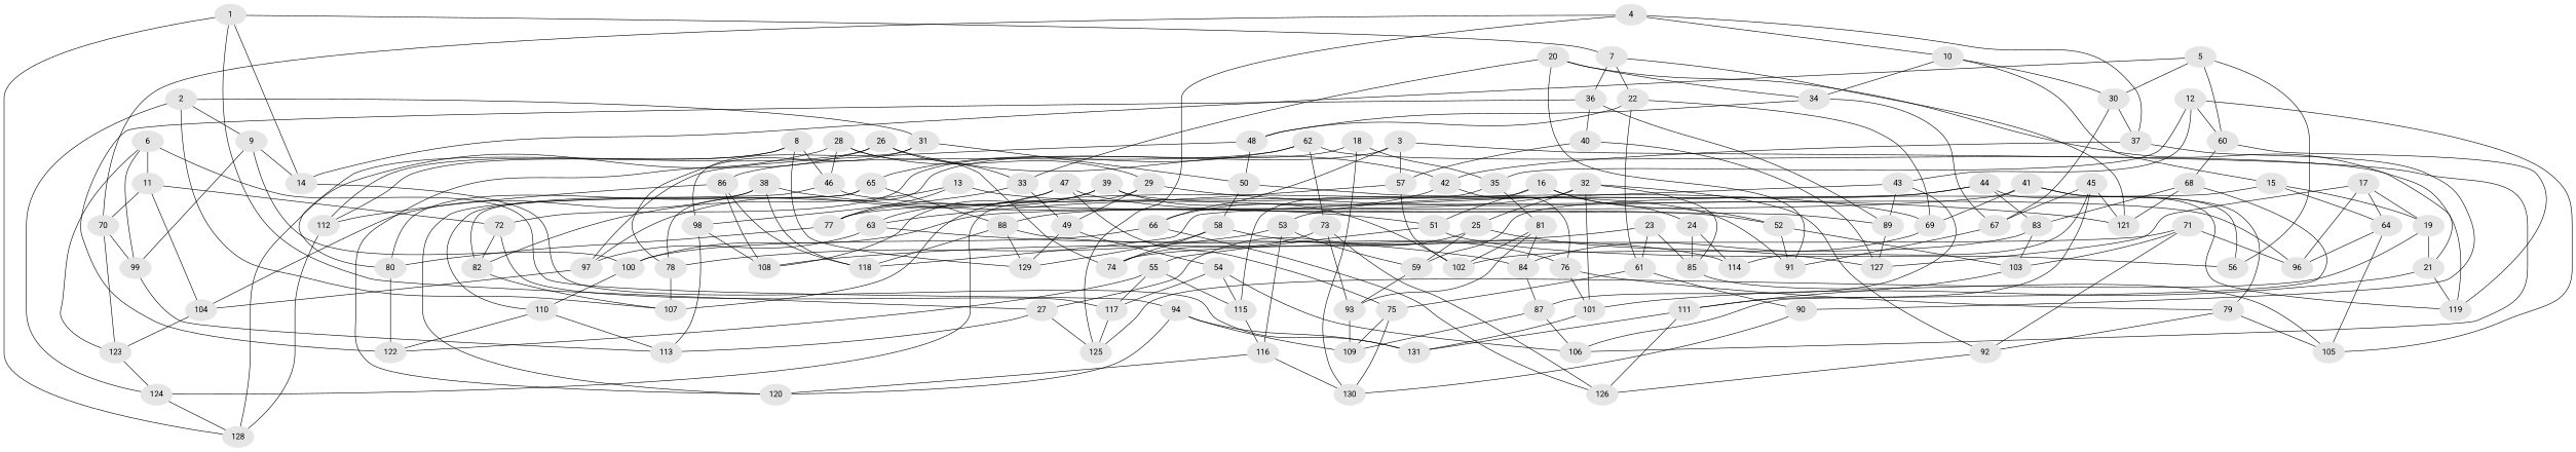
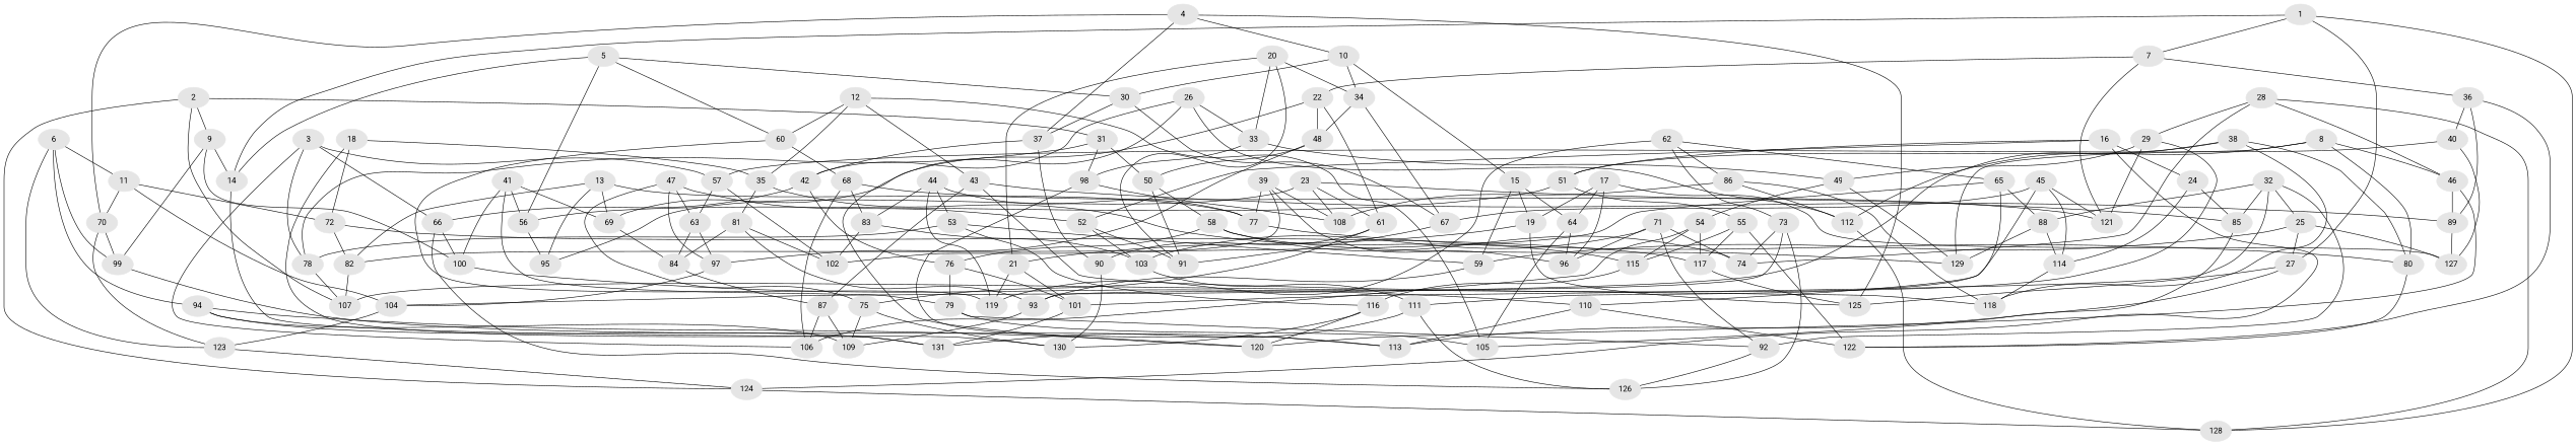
  graph {
    fontname=Roboto
    node [color=gray90 fontname=Roboto style=filled]
    edge [fontname=Roboto]
    1
    7
    14
    27
    128
    22
    36
    121
    131
    125
    113
    2
    9
    31
    107
    124
    99
    100
    78
    50
    98
    3
    57
    66
    106
    102
    63
    126
    4
    10
    37
    70
    30
    15
    34
    90
    42
    123
    5
    56
    60
    67
+   95
    119
    68
    6
    11
    94
    72
    104
    120
    109
    69
    48
    61
    40
    89
    122
    8
    46
    80
    112
    129
    110
    19
    59
    64
    82
    117
    12
    35
    43
    105
    81
    115
    118
    87
    13
    77
    84
    21
    93
    96
    16
    24
    51
    52
    85
    114
    55
    91
    103
    17
    127
    18
    130
    101
    20
    33
    49
    97
    75
    23
    108
    25
    26
    76
    28
    29
    74
    54
    58
    32
    88
    92
    116
    38
    39
    41
    79
    44
    53
    83
    45
    111
    47
    62
    65
    73
    86
    71
    1 -- 7
    1 -- 14
    1 -- 27
    1 -- 128
    7 -- 22
    7 -- 36
    7 -- 121
    14 -- 131
    27 -- 125
    27 -- 113
    22 -- 69
    22 -- 48
    22 -- 61
    36 -- 40
    36 -- 89
    36 -- 122
    2 -- 9
    2 -- 31
    2 -- 107
    2 -- 124
    9 -- 14
    9 -- 99
    9 -- 100
    31 -- 78
    31 -- 50
    31 -- 98
    124 -- 128
    99 -- 113
    100 -- 110
    78 -- 107
    50 -- 91
    50 -- 58
    98 -- 113
    98 -- 108
    3 -- 78
    3 -- 57
    3 -- 66
    3 -- 106
    57 -- 102
    57 -- 63
    66 -- 100
    66 -- 126
    63 -- 84
    63 -- 97
    4 -- 125
    4 -- 10
    4 -- 37
    4 -- 70
    10 -- 30
    10 -- 15
    10 -- 34
    37 -- 90
    37 -- 42
    70 -- 99
    70 -- 123
    30 -- 37
    30 -- 67
    15 -- 19
    15 -- 59
    15 -- 64
    34 -- 67
    34 -- 48
    90 -- 130
    42 -- 66
    42 -- 76
    123 -- 124
    5 -- 14
    5 -- 30
    5 -- 56
    5 -- 60
+   56 -- 95
    60 -- 119
    60 -- 68
    67 -- 91
    68 -- 121
    68 -- 106
    68 -- 83
    6 -- 99
    6 -- 123
    6 -- 11
    6 -- 94
    11 -- 70
    11 -- 72
    11 -- 104
    94 -- 131
    94 -- 120
    94 -- 109
    72 -- 82
    72 -- 117
    104 -- 123
    69 -- 84
    48 -- 50
    48 -- 97
    61 -- 90
    61 -- 75
    40 -- 57
    40 -- 127
    89 -- 127
    8 -- 46
    8 -- 80
    8 -- 112
    8 -- 129
    46 -- 120
    46 -- 89
    80 -- 122
    112 -- 128
    110 -- 113
    110 -- 122
    19 -- 125
    19 -- 21
    59 -- 93
    64 -- 105
    64 -- 96
    82 -- 107
    117 -- 125
    12 -- 60
    12 -- 35
    12 -- 43
    12 -- 105
    35 -- 81
    35 -- 115
    43 -- 89
    43 -- 118
    43 -- 87
    81 -- 102
    81 -- 84
    81 -- 93
    115 -- 116
    87 -- 106
    87 -- 109
+   13 -- 95
    13 -- 69
    13 -- 82
    13 -- 77
    77 -- 80
    84 -- 87
    21 -- 119
    21 -- 101
    93 -- 109
    16 -- 124
    16 -- 24
    16 -- 51
    16 -- 52
    24 -- 85
    24 -- 114
    51 -- 56
    51 -- 55
    52 -- 91
    52 -- 103
    85 -- 105
-   88 -- 118
+   114 -- 118
    55 -- 122
    55 -- 117
    55 -- 115
    103 -- 111
    17 -- 19
    17 -- 64
    17 -- 96
    17 -- 127
    18 -- 72
    18 -- 35
    18 -- 130
    101 -- 131
    20 -- 34
    20 -- 21
    20 -- 91
    20 -- 33
    33 -- 98
    33 -- 49
    49 -- 129
    49 -- 54
    97 -- 104
    75 -- 109
    75 -- 130
+   23 -- 95
    23 -- 61
    23 -- 85
    23 -- 108
    25 -- 27
    25 -- 59
    25 -- 127
    26 -- 42
    26 -- 120
    26 -- 112
    26 -- 33
    76 -- 101
    76 -- 79
    28 -- 128
    28 -- 46
    28 -- 29
    28 -- 74
    29 -- 121
    29 -- 107
    29 -- 49
    54 -- 106
    54 -- 117
    54 -- 115
    58 -- 129
    58 -- 76
    58 -- 74
    32 -- 85
    32 -- 101
    32 -- 25
    32 -- 88
    32 -- 92
    88 -- 129
    88 -- 114
    92 -- 126
    116 -- 120
    116 -- 130
    38 -- 104
    38 -- 80
    38 -- 118
    38 -- 51
    39 -- 102
    39 -- 77
    39 -- 96
    39 -- 108
    41 -- 100
    41 -- 56
    41 -- 69
    41 -- 79
    79 -- 105
    79 -- 92
    44 -- 119
    44 -- 77
    44 -- 53
    44 -- 83
    53 -- 78
    53 -- 59
    53 -- 116
    83 -- 102
    83 -- 103
    45 -- 121
    45 -- 67
    45 -- 114
    45 -- 111
    111 -- 131
    111 -- 126
    47 -- 63
    47 -- 52
    47 -- 97
    47 -- 75
    62 -- 119
    62 -- 65
    62 -- 73
    62 -- 86
    65 -- 110
    65 -- 82
    65 -- 88
    73 -- 126
    73 -- 93
    73 -- 74
    86 -- 112
    86 -- 118
    86 -- 108
    71 -- 96
    71 -- 103
    71 -- 74
    71 -- 92
  }
